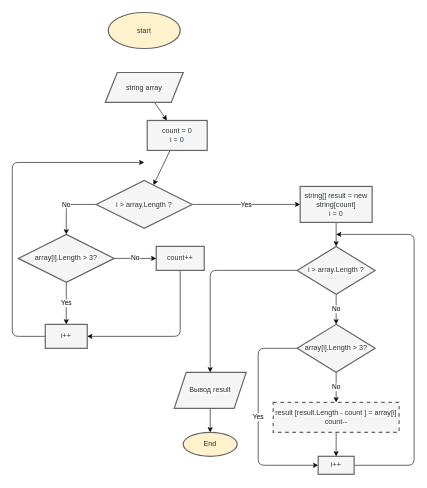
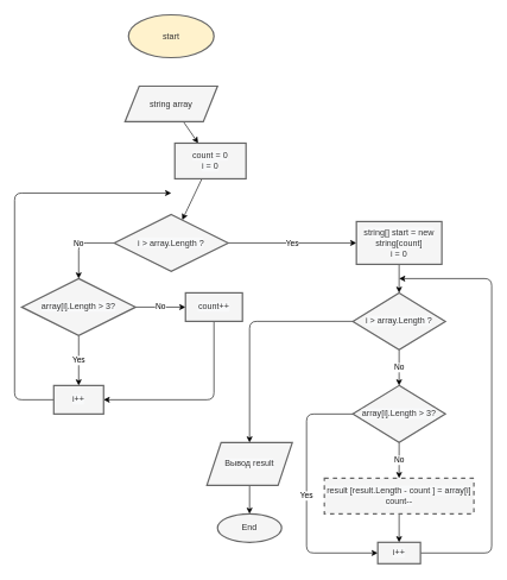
  <mxCell id="0" />
  <mxCell id="1" parent="0" />
  <mxCell id="2" value="start" style="ellipse;whiteSpace=wrap;html=1;strokeWidth=2;fillColor=#fff2cc;fontColor=#333333;strokeColor=#666666;" vertex="1" parent="1"><mxGeometry x="180" y="20" width="120" height="60" as="geometry" /></mxCell>
  <mxCell id="3" value="" style="edgeStyle=none;html=1;" edge="1" source="4" target="6" parent="1"><mxGeometry relative="1" as="geometry" /></mxCell>
  <mxCell id="4" value="string array" style="shape=parallelogram;perimeter=parallelogramPerimeter;whiteSpace=wrap;html=1;fixedSize=1;strokeWidth=2;fillColor=#f5f5f5;fontColor=#333333;strokeColor=#666666;" vertex="1" parent="1"><mxGeometry x="175" y="120" width="130" height="50" as="geometry" /></mxCell>
  <mxCell id="5" value="" style="edgeStyle=none;html=1;" edge="1" source="6" target="9" parent="1"><mxGeometry relative="1" as="geometry" /></mxCell>
  <mxCell id="6" value="&lt;span style=&quot;background-color: rgb(248 , 249 , 250)&quot;&gt;count = 0&lt;/span&gt;&lt;br style=&quot;background-color: rgb(248 , 249 , 250)&quot;&gt;&lt;span style=&quot;background-color: rgb(248 , 249 , 250)&quot;&gt;i = 0&lt;/span&gt;" style="whiteSpace=wrap;html=1;fillColor=#f5f5f5;strokeColor=#666666;fontColor=#333333;strokeWidth=2;" vertex="1" parent="1"><mxGeometry x="245" y="200" width="100" height="50" as="geometry" /></mxCell>
  <mxCell id="7" value="No" style="edgeStyle=none;html=1;" edge="1" source="9" target="12" parent="1"><mxGeometry relative="1" as="geometry"><Array as="points"><mxPoint x="110" y="340" /></Array></mxGeometry></mxCell>
  <mxCell id="8" value="Yes" style="edgeStyle=none;html=1;" edge="1" source="9" target="18" parent="1"><mxGeometry relative="1" as="geometry" /></mxCell>
  <mxCell id="9" value="&lt;span style=&quot;background-color: rgb(248 , 249 , 250)&quot;&gt;i &amp;gt; array.Length ?&lt;/span&gt;" style="rhombus;whiteSpace=wrap;html=1;fillColor=#f5f5f5;strokeColor=#666666;fontColor=#333333;strokeWidth=2;" vertex="1" parent="1"><mxGeometry x="160" y="300" width="160" height="80" as="geometry" /></mxCell>
  <mxCell id="10" value="No" style="edgeStyle=none;html=1;" edge="1" source="12" target="14" parent="1"><mxGeometry relative="1" as="geometry" /></mxCell>
  <mxCell id="11" value="Yes" style="edgeStyle=none;html=1;" edge="1" source="12" target="16" parent="1"><mxGeometry relative="1" as="geometry" /></mxCell>
  <mxCell id="12" value="&lt;span style=&quot;background-color: rgb(248 , 249 , 250)&quot;&gt;array[i].Length &amp;gt; 3?&lt;/span&gt;" style="rhombus;whiteSpace=wrap;html=1;fillColor=#f5f5f5;strokeColor=#666666;fontColor=#333333;strokeWidth=2;" vertex="1" parent="1"><mxGeometry x="30" y="390" width="160" height="80" as="geometry" /></mxCell>
  <mxCell id="13" value="" style="edgeStyle=none;html=1;" edge="1" source="14" target="16" parent="1"><mxGeometry relative="1" as="geometry"><Array as="points"><mxPoint x="300" y="560" /></Array></mxGeometry></mxCell>
  <mxCell id="14" value="&#10;&#10;&lt;span style=&quot;color: rgb(51, 51, 51); font-family: helvetica; font-size: 12px; font-style: normal; font-weight: 400; letter-spacing: normal; text-align: center; text-indent: 0px; text-transform: none; word-spacing: 0px; background-color: rgb(248, 249, 250); display: inline; float: none;&quot;&gt;count++&lt;/span&gt;&#10;&#10;" style="whiteSpace=wrap;html=1;fillColor=#f5f5f5;strokeColor=#666666;fontColor=#333333;strokeWidth=2;" vertex="1" parent="1"><mxGeometry x="260" y="410" width="80" height="40" as="geometry" /></mxCell>
  <mxCell id="15" style="edgeStyle=none;html=1;exitX=0;exitY=0.5;exitDx=0;exitDy=0;" edge="1" source="16" parent="1"><mxGeometry relative="1" as="geometry"><mxPoint x="240" y="270" as="targetPoint" /><Array as="points"><mxPoint x="20" y="560" /><mxPoint x="20" y="270" /></Array></mxGeometry></mxCell>
  <mxCell id="16" value="&#10;&#10;&lt;span style=&quot;color: rgb(51, 51, 51); font-family: helvetica; font-size: 12px; font-style: normal; font-weight: 400; letter-spacing: normal; text-align: center; text-indent: 0px; text-transform: none; word-spacing: 0px; background-color: rgb(248, 249, 250); display: inline; float: none;&quot;&gt;i++&lt;/span&gt;&#10;&#10;" style="whiteSpace=wrap;html=1;fillColor=#f5f5f5;strokeColor=#666666;fontColor=#333333;strokeWidth=2;" vertex="1" parent="1"><mxGeometry x="75" y="540" width="70" height="40" as="geometry" /></mxCell>
  <mxCell id="17" value="" style="edgeStyle=none;html=1;" edge="1" source="18" target="21" parent="1"><mxGeometry relative="1" as="geometry" /></mxCell>
- <mxCell id="18" value="&#10;&#10;&lt;span style=&quot;color: rgb(51, 51, 51); font-family: helvetica; font-size: 12px; font-style: normal; font-weight: 400; letter-spacing: normal; text-align: center; text-indent: 0px; text-transform: none; word-spacing: 0px; background-color: rgb(248, 249, 250); display: inline; float: none;&quot;&gt;string[] result = new string[count]&lt;/span&gt;&lt;br style=&quot;color: rgb(51, 51, 51); font-family: helvetica; font-size: 12px; font-style: normal; font-weight: 400; letter-spacing: normal; text-align: center; text-indent: 0px; text-transform: none; word-spacing: 0px; background-color: rgb(248, 249, 250);&quot;&gt;&lt;span style=&quot;color: rgb(51, 51, 51); font-family: helvetica; font-size: 12px; font-style: normal; font-weight: 400; letter-spacing: normal; text-align: center; text-indent: 0px; text-transform: none; word-spacing: 0px; background-color: rgb(248, 249, 250); display: inline; float: none;&quot;&gt;i = 0&lt;/span&gt;&#10;&#10;" style="whiteSpace=wrap;html=1;fillColor=#f5f5f5;strokeColor=#666666;fontColor=#333333;strokeWidth=2;" vertex="1" parent="1"><mxGeometry x="500" y="310" width="120" height="60" as="geometry" /></mxCell>
+ <mxCell id="18" value="&#10;&#10;&lt;span style=&quot;color: rgb(51, 51, 51); font-family: helvetica; font-size: 12px; font-style: normal; font-weight: 400; letter-spacing: normal; text-align: center; text-indent: 0px; text-transform: none; word-spacing: 0px; background-color: rgb(248, 249, 250); display: inline; float: none;&quot;&gt;string[] start = new string[count]&lt;/span&gt;&lt;br style=&quot;color: rgb(51, 51, 51); font-family: helvetica; font-size: 12px; font-style: normal; font-weight: 400; letter-spacing: normal; text-align: center; text-indent: 0px; text-transform: none; word-spacing: 0px; background-color: rgb(248, 249, 250);&quot;&gt;&lt;span style=&quot;color: rgb(51, 51, 51); font-family: helvetica; font-size: 12px; font-style: normal; font-weight: 400; letter-spacing: normal; text-align: center; text-indent: 0px; text-transform: none; word-spacing: 0px; background-color: rgb(248, 249, 250); display: inline; float: none;&quot;&gt;i = 0&lt;/span&gt;&#10;&#10;" style="whiteSpace=wrap;html=1;fillColor=#f5f5f5;strokeColor=#666666;fontColor=#333333;strokeWidth=2;" vertex="1" parent="1"><mxGeometry x="500" y="310" width="120" height="60" as="geometry" /></mxCell>
  <mxCell id="19" value="No" style="edgeStyle=none;html=1;" edge="1" source="21" target="24" parent="1"><mxGeometry relative="1" as="geometry" /></mxCell>
  <mxCell id="20" value="" style="edgeStyle=none;html=1;" edge="1" source="21" target="30" parent="1"><mxGeometry relative="1" as="geometry"><Array as="points"><mxPoint x="350" y="450" /></Array></mxGeometry></mxCell>
  <mxCell id="21" value="&#10;&#10;&lt;span style=&quot;color: rgb(51, 51, 51); font-family: helvetica; font-size: 12px; font-style: normal; font-weight: 400; letter-spacing: normal; text-align: center; text-indent: 0px; text-transform: none; word-spacing: 0px; background-color: rgb(248, 249, 250); display: inline; float: none;&quot;&gt;i &amp;gt; array.Length ?&lt;/span&gt;&#10;&#10;" style="rhombus;whiteSpace=wrap;html=1;fillColor=#f5f5f5;strokeColor=#666666;fontColor=#333333;strokeWidth=2;" vertex="1" parent="1"><mxGeometry x="495" y="410" width="130" height="80" as="geometry" /></mxCell>
  <mxCell id="22" value="No" style="edgeStyle=none;html=1;" edge="1" source="24" target="26" parent="1"><mxGeometry relative="1" as="geometry" /></mxCell>
  <mxCell id="23" value="Yes" style="edgeStyle=none;html=1;exitX=0;exitY=0.5;exitDx=0;exitDy=0;entryX=0;entryY=0.5;entryDx=0;entryDy=0;" edge="1" source="24" target="28" parent="1"><mxGeometry relative="1" as="geometry"><Array as="points"><mxPoint x="430" y="580" /><mxPoint x="430" y="775" /></Array></mxGeometry></mxCell>
  <mxCell id="24" value="&#10;&#10;&lt;span style=&quot;color: rgb(51, 51, 51); font-family: helvetica; font-size: 12px; font-style: normal; font-weight: 400; letter-spacing: normal; text-align: center; text-indent: 0px; text-transform: none; word-spacing: 0px; background-color: rgb(248, 249, 250); display: inline; float: none;&quot;&gt;array[i].Length &amp;gt; 3?&lt;/span&gt;&#10;&#10;" style="rhombus;whiteSpace=wrap;html=1;fillColor=#f5f5f5;strokeColor=#666666;fontColor=#333333;strokeWidth=2;" vertex="1" parent="1"><mxGeometry x="495" y="540" width="130" height="80" as="geometry" /></mxCell>
  <mxCell id="25" value="" style="edgeStyle=none;html=1;" edge="1" source="26" target="28" parent="1"><mxGeometry relative="1" as="geometry" /></mxCell>
  <mxCell id="26" value="&#10;&#10;&lt;span style=&quot;color: rgb(51, 51, 51); font-family: helvetica; font-size: 12px; font-style: normal; font-weight: 400; letter-spacing: normal; text-align: center; text-indent: 0px; text-transform: none; word-spacing: 0px; background-color: rgb(248, 249, 250); display: inline; float: none;&quot;&gt;result [result.Length - count ] = array[i]&lt;/span&gt;&lt;br style=&quot;color: rgb(51, 51, 51); font-family: helvetica; font-size: 12px; font-style: normal; font-weight: 400; letter-spacing: normal; text-align: center; text-indent: 0px; text-transform: none; word-spacing: 0px; background-color: rgb(248, 249, 250);&quot;&gt;&lt;span style=&quot;color: rgb(51, 51, 51); font-family: helvetica; font-size: 12px; font-style: normal; font-weight: 400; letter-spacing: normal; text-align: center; text-indent: 0px; text-transform: none; word-spacing: 0px; background-color: rgb(248, 249, 250); display: inline; float: none;&quot;&gt;count--&lt;/span&gt;&#10;&#10;" style="whiteSpace=wrap;html=1;fillColor=#f5f5f5;strokeColor=#666666;fontColor=#333333;strokeWidth=2;dashed=1;" vertex="1" parent="1"><mxGeometry x="455" y="670" width="210" height="50" as="geometry" /></mxCell>
  <mxCell id="27" style="edgeStyle=none;html=1;exitX=1;exitY=0.5;exitDx=0;exitDy=0;" edge="1" source="28" parent="1"><mxGeometry relative="1" as="geometry"><mxPoint x="560" y="390" as="targetPoint" /><Array as="points"><mxPoint x="690" y="775" /><mxPoint x="690" y="390" /></Array></mxGeometry></mxCell>
  <mxCell id="28" value="&#10;&#10;&lt;span style=&quot;color: rgb(51, 51, 51); font-family: helvetica; font-size: 12px; font-style: normal; font-weight: 400; letter-spacing: normal; text-align: center; text-indent: 0px; text-transform: none; word-spacing: 0px; background-color: rgb(248, 249, 250); display: inline; float: none;&quot;&gt;i++&lt;/span&gt;&#10;&#10;" style="whiteSpace=wrap;html=1;fillColor=#f5f5f5;strokeColor=#666666;fontColor=#333333;strokeWidth=2;" vertex="1" parent="1"><mxGeometry x="530" y="760" width="60" height="30" as="geometry" /></mxCell>
  <mxCell id="29" value="" style="edgeStyle=none;html=1;" edge="1" source="30" target="31" parent="1"><mxGeometry relative="1" as="geometry" /></mxCell>
  <mxCell id="30" value="&#10;&#10;&lt;span style=&quot;color: rgb(51, 51, 51); font-family: helvetica; font-size: 12px; font-style: normal; font-weight: 400; letter-spacing: normal; text-align: center; text-indent: 0px; text-transform: none; word-spacing: 0px; background-color: rgb(248, 249, 250); display: inline; float: none;&quot;&gt;Вывод result&lt;/span&gt;&#10;&#10;" style="shape=parallelogram;perimeter=parallelogramPerimeter;whiteSpace=wrap;html=1;fixedSize=1;fillColor=#f5f5f5;strokeColor=#666666;fontColor=#333333;strokeWidth=2;" vertex="1" parent="1"><mxGeometry x="290" y="620" width="120" height="60" as="geometry" /></mxCell>
- <mxCell id="31" value="End" style="ellipse;whiteSpace=wrap;html=1;fillColor=#fff2cc;strokeColor=#666666;fontColor=#333333;strokeWidth=2;" vertex="1" parent="1"><mxGeometry x="305" y="720" width="90" height="40" as="geometry" /></mxCell>
+ <mxCell id="31" value="End" style="ellipse;whiteSpace=wrap;html=1;fillColor=#f5f5f5;strokeColor=#666666;fontColor=#333333;strokeWidth=2;" vertex="1" parent="1"><mxGeometry x="305" y="720" width="90" height="40" as="geometry" /></mxCell>
